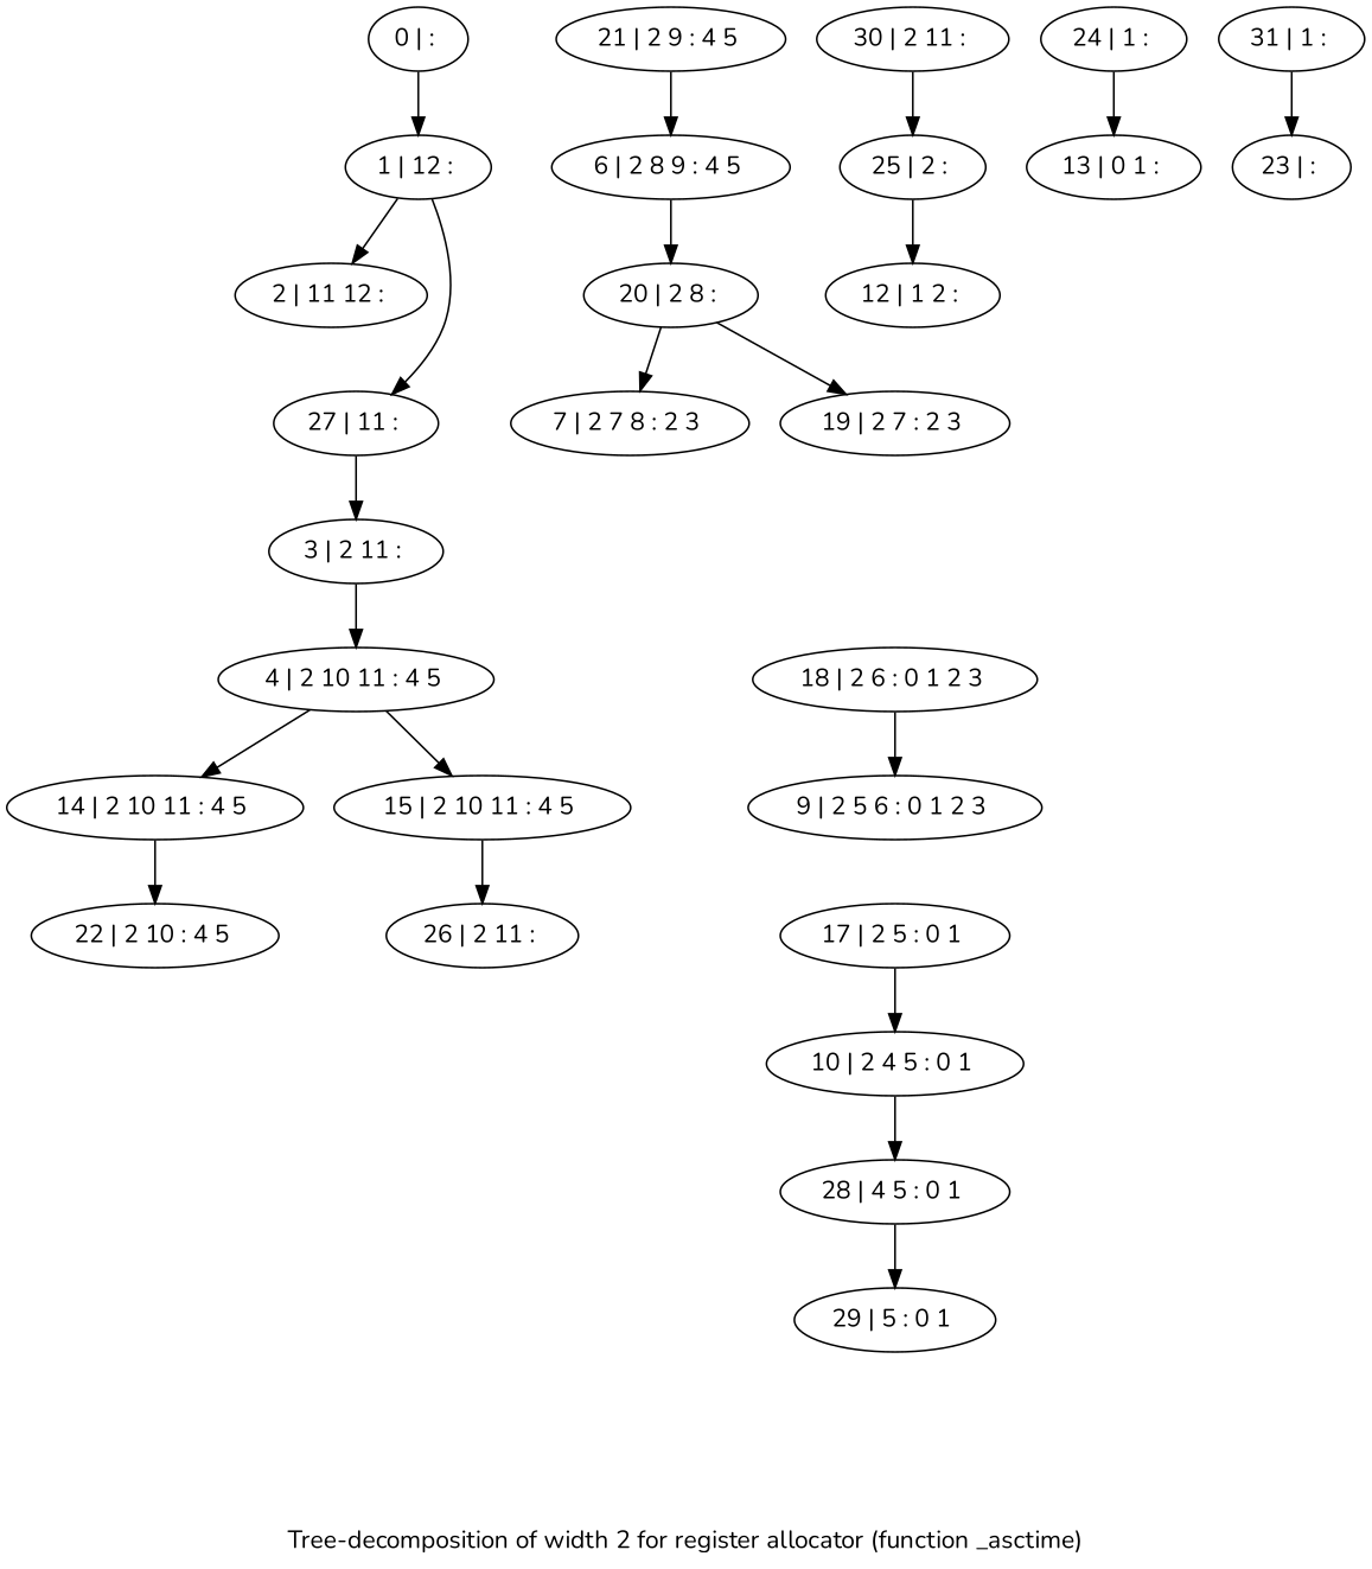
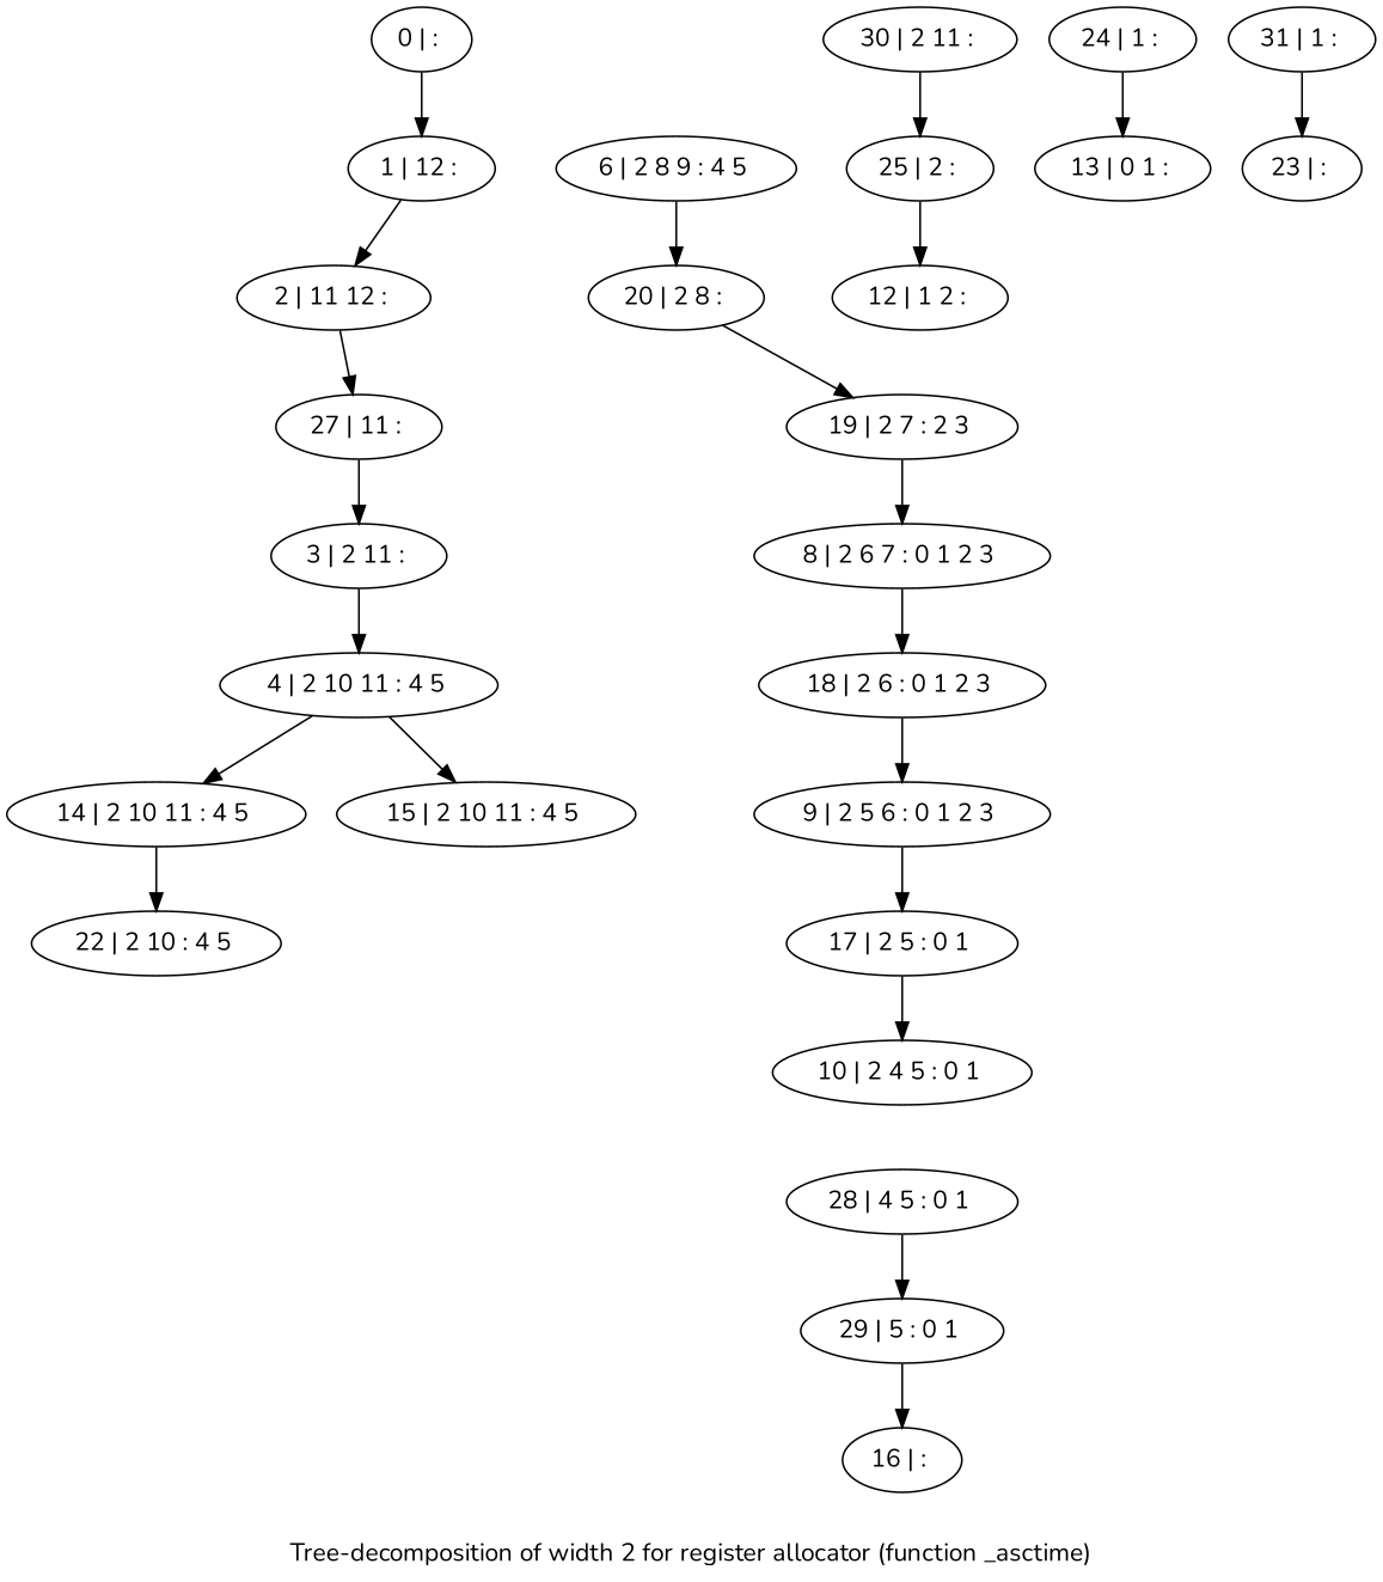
  digraph {
    fontname=Nunito
    label="Tree-decomposition of width 2 for register allocator (function _asctime)"
    node [fontname=Nunito]
    edge [fontname=Nunito]
    n1 [label="0 | : "]
    n2 [label="1 | 12 : "]
    n3 [label="2 | 11 12 : "]
    n4 [label="27 | 11 : "]
    n5 [label="3 | 2 11 : "]
    n6 [label="4 | 2 10 11 : 4 5 "]
    n7 [label="14 | 2 10 11 : 4 5 "]
    n8 [label="15 | 2 10 11 : 4 5 "]
    n9 [label="22 | 2 10 : 4 5 "]
-   n10 [label="26 | 2 11 : "]
-   n11 [label="21 | 2 9 : 4 5 "]
    n12 [label="6 | 2 8 9 : 4 5 "]
    n13 [label="20 | 2 8 : "]
-   n14 [label="7 | 2 7 8 : 2 3 "]
    n15 [label="19 | 2 7 : 2 3 "]
+   n16 [label="8 | 2 6 7 : 0 1 2 3 "]
    n17 [label="18 | 2 6 : 0 1 2 3 "]
    n18 [label="9 | 2 5 6 : 0 1 2 3 "]
    n19 [label="17 | 2 5 : 0 1 "]
    n20 [label="10 | 2 4 5 : 0 1 "]
    n21 [label="28 | 4 5 : 0 1 "]
    n22 [label="29 | 5 : 0 1 "]
    n23 [label="30 | 2 11 : "]
    n24 [label="25 | 2 : "]
    n25 [label="12 | 1 2 : "]
    n26 [label="24 | 1 : "]
    n27 [label="13 | 0 1 : "]
    n28 [label="31 | 1 : "]
    n29 [label="23 | : "]
+   n30 [label="16 | : "]
    n1 -> n2
    n2 -> n3
-   n2 -> n4
+   n3 -> n4
    n4 -> n5
    n5 -> n6
    n6 -> n7
    n6 -> n8
    n7 -> n9
-   n8 -> n10
-   n11 -> n12
    n12 -> n13
-   n13 -> n14
    n13 -> n15
+   n15 -> n16
+   n16 -> n17
    n17 -> n18
+   n18 -> n19
    n19 -> n20
-   n20 -> n21
    n21 -> n22
+   n22 -> n30
    n23 -> n24
    n24 -> n25
    n26 -> n27
    n28 -> n29
  }
